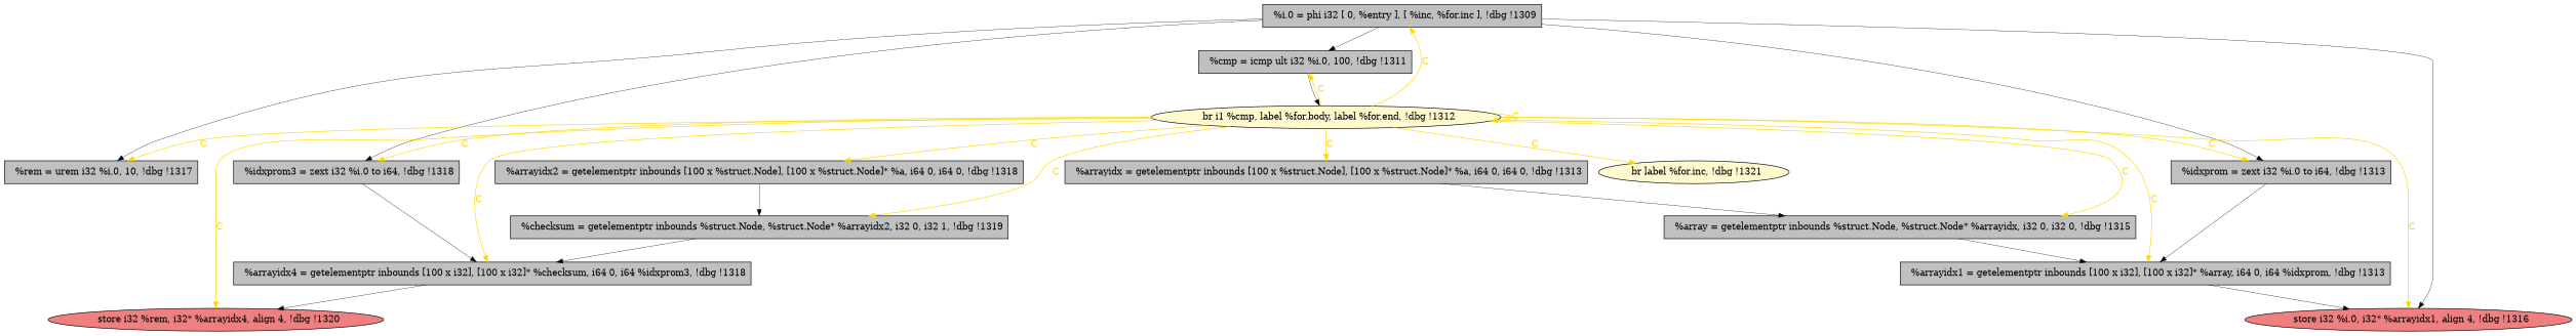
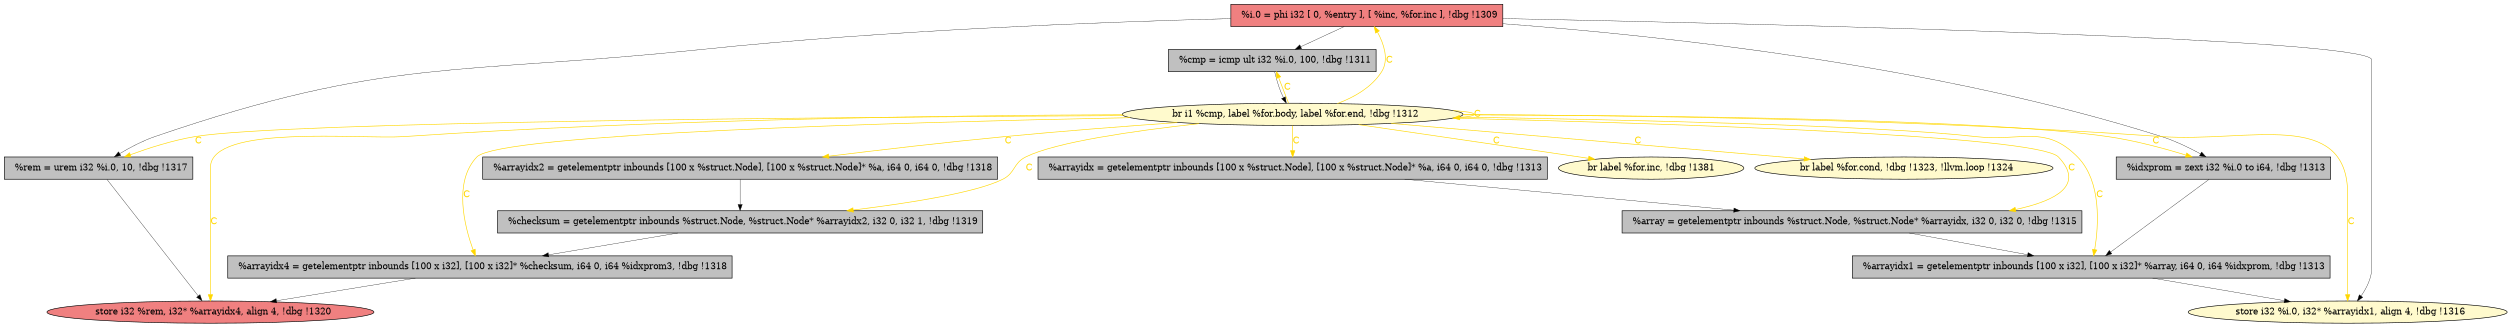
  digraph {
    node [fillcolor=grey shape=rectangle style=filled]
    edge [color=gold fontcolor=gold penwidth=1.0 style=solid]
    n1 [fillcolor=lightcoral label="  store i32 %rem, i32* %arrayidx4, align 4, !dbg !1320" shape=ellipse]
-   n2 [label="  %i.0 = phi i32 [ 0, %entry ], [ %inc, %for.inc ], !dbg !1309"]
-   n3 [label="  %idxprom3 = zext i32 %i.0 to i64, !dbg !1318"]
+   n2 [fillcolor=lightcoral label="  %i.0 = phi i32 [ 0, %entry ], [ %inc, %for.inc ], !dbg !1309"]
    n4 [label="  %idxprom = zext i32 %i.0 to i64, !dbg !1313"]
    n5 [label="  %cmp = icmp ult i32 %i.0, 100, !dbg !1311"]
-   n6 [fillcolor=lightcoral label="  store i32 %i.0, i32* %arrayidx1, align 4, !dbg !1316" shape=ellipse]
+   n6 [fillcolor=lemonchiffon label="  store i32 %i.0, i32* %arrayidx1, align 4, !dbg !1316" shape=ellipse]
    n7 [label="  %rem = urem i32 %i.0, 10, !dbg !1317"]
    n8 [label="  %checksum = getelementptr inbounds %struct.Node, %struct.Node* %arrayidx2, i32 0, i32 1, !dbg !1319"]
    n9 [label="  %arrayidx4 = getelementptr inbounds [100 x i32], [100 x i32]* %checksum, i64 0, i64 %idxprom3, !dbg !1318"]
    n10 [label="  %array = getelementptr inbounds %struct.Node, %struct.Node* %arrayidx, i32 0, i32 0, !dbg !1315"]
    n11 [label="  %arrayidx1 = getelementptr inbounds [100 x i32], [100 x i32]* %array, i64 0, i64 %idxprom, !dbg !1313"]
-   n12 [fillcolor=lemonchiffon label="  br label %for.inc, !dbg !1321" shape=ellipse]
+   n12 [fillcolor=lemonchiffon label="br label %for.inc, !dbg !1381" shape=ellipse]
    n13 [label="  %arrayidx2 = getelementptr inbounds [100 x %struct.Node], [100 x %struct.Node]* %a, i64 0, i64 0, !dbg !1318"]
    n14 [fillcolor=lemonchiffon label="  br i1 %cmp, label %for.body, label %for.end, !dbg !1312" shape=ellipse]
    n15 [label="  %arrayidx = getelementptr inbounds [100 x %struct.Node], [100 x %struct.Node]* %a, i64 0, i64 0, !dbg !1313"]
-   n2 -> n3 [color=black fontcolor=black penwidth=0.5]
+   n16 [fillcolor=lemonchiffon label="  br label %for.cond, !dbg !1323, !llvm.loop !1324" shape=ellipse]
    n2 -> n4 [color=black fontcolor=black penwidth=0.5]
    n2 -> n5 [color=black fontcolor=black penwidth=0.5]
    n2 -> n6 [color=black fontcolor=black penwidth=0.5]
    n2 -> n7 [color=black fontcolor=black penwidth=0.5]
-   n3 -> n9 [color=black fontcolor=black penwidth=0.5]
    n4 -> n11 [color=black fontcolor=black penwidth=0.5]
    n5 -> n14 [color=black fontcolor=black penwidth=0.5]
+   n7 -> n1 [color=black fontcolor=black penwidth=0.5]
    n8 -> n9 [color=black fontcolor=black penwidth=0.5]
    n9 -> n1 [color=black fontcolor=black penwidth=0.5]
    n10 -> n11 [color=black fontcolor=black penwidth=0.5]
    n11 -> n6 [color=black fontcolor=black penwidth=0.5]
    n13 -> n8 [color=black fontcolor=black penwidth=0.5]
    n14 -> n1 [label=C]
    n14 -> n2 [label=C]
-   n14 -> n3 [label=C]
    n14 -> n4 [label=C]
    n14 -> n5 [label=C]
    n14 -> n6 [label=C]
    n14 -> n7 [label=C]
    n14 -> n8 [label=C]
    n14 -> n9 [label=C]
    n14 -> n10 [label=C]
    n14 -> n11 [label=C]
    n14 -> n12 [label=C]
    n14 -> n13 [label=C]
    n14 -> n14 [label=C]
    n14 -> n15 [label=C]
+   n14 -> n16 [label=C]
    n15 -> n10 [color=black fontcolor=black penwidth=0.5]
  }
